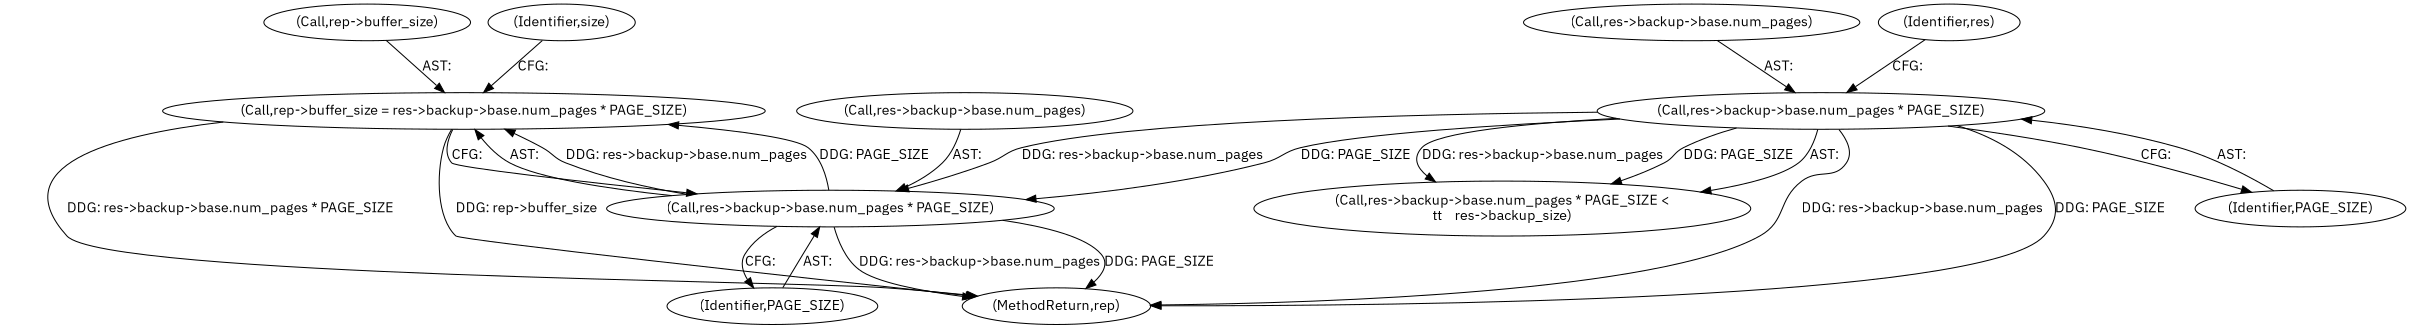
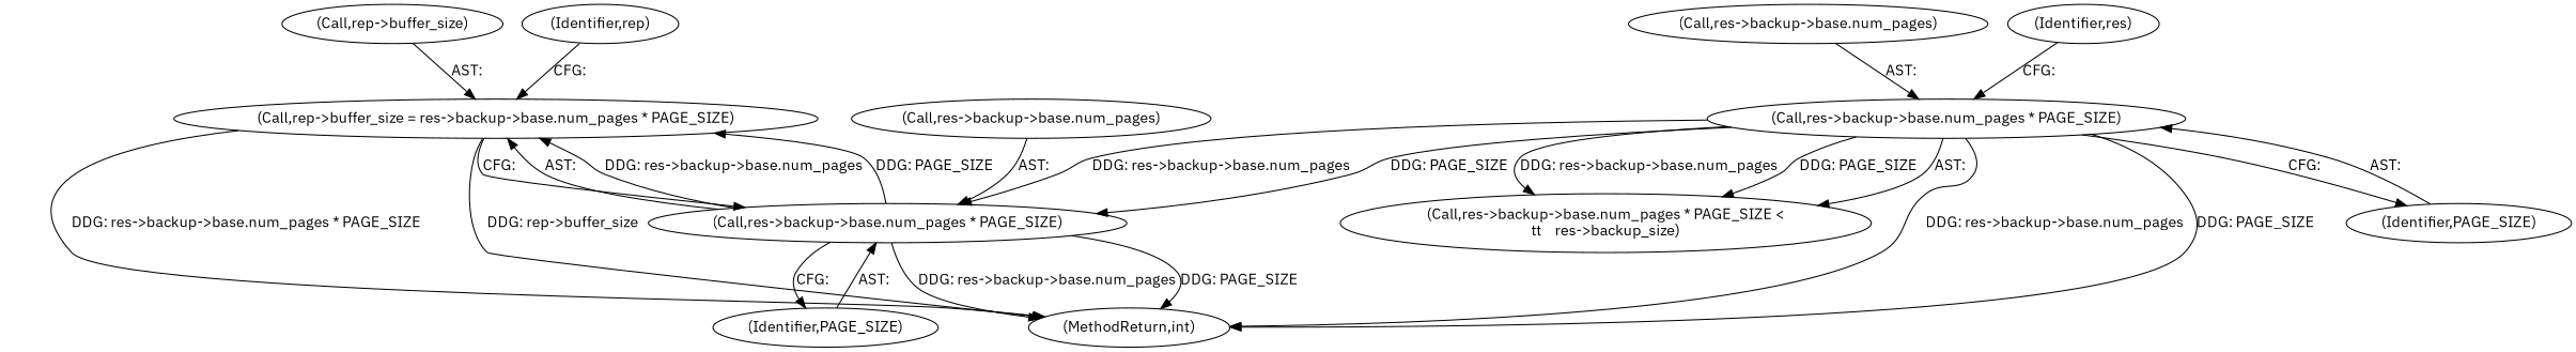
  digraph {
    fontname="IBM Plex Sans"
    node [fontname="IBM Plex Sans"]
    edge [fontname="IBM Plex Sans"]
    n1 [label="(Call,rep->buffer_size = res->backup->base.num_pages * PAGE_SIZE)"]
    n2 [label="(Call,res->backup->base.num_pages * PAGE_SIZE)"]
-   n3 [label="(MethodReturn,rep)"]
+   n3 [label="(MethodReturn,int)"]
    n4 [label="(Identifier,PAGE_SIZE)"]
    n5 [label="(Call,res->backup->base.num_pages * PAGE_SIZE)"]
    n6 [label="(Identifier,PAGE_SIZE)"]
    n7 [label="(Call,res->backup->base.num_pages * PAGE_SIZE <\n\t\t    res->backup_size)"]
    n8 [label="(Call,res->backup->base.num_pages)"]
    n9 [label="(Identifier,res)"]
    n10 [label="(Call,res->backup->base.num_pages)"]
    n11 [label="(Call,rep->buffer_size)"]
-   n12 [label="(Identifier,size)"]
+   n12 [label="(Identifier,rep)"]
    n1 -> n2 [label="CFG: "]
    n1 -> n3 [label="DDG: res->backup->base.num_pages * PAGE_SIZE"]
    n1 -> n3 [label="DDG: rep->buffer_size"]
    n2 -> n1 [label="AST: "]
    n2 -> n1 [label="DDG: res->backup->base.num_pages"]
    n2 -> n1 [label="DDG: PAGE_SIZE"]
    n2 -> n3 [label="DDG: res->backup->base.num_pages"]
    n2 -> n3 [label="DDG: PAGE_SIZE"]
    n2 -> n4 [label="CFG: "]
    n4 -> n2 [label="AST: "]
    n5 -> n2 [label="DDG: res->backup->base.num_pages"]
    n5 -> n2 [label="DDG: PAGE_SIZE"]
    n5 -> n3 [label="DDG: res->backup->base.num_pages"]
    n5 -> n3 [label="DDG: PAGE_SIZE"]
    n5 -> n6 [label="CFG: "]
    n5 -> n7 [label="AST: "]
    n5 -> n7 [label="DDG: res->backup->base.num_pages"]
    n5 -> n7 [label="DDG: PAGE_SIZE"]
    n6 -> n5 [label="AST: "]
    n8 -> n5 [label="AST: "]
    n9 -> n5 [label="CFG: "]
    n10 -> n2 [label="AST: "]
    n11 -> n1 [label="AST: "]
    n12 -> n1 [label="CFG: "]
  }
